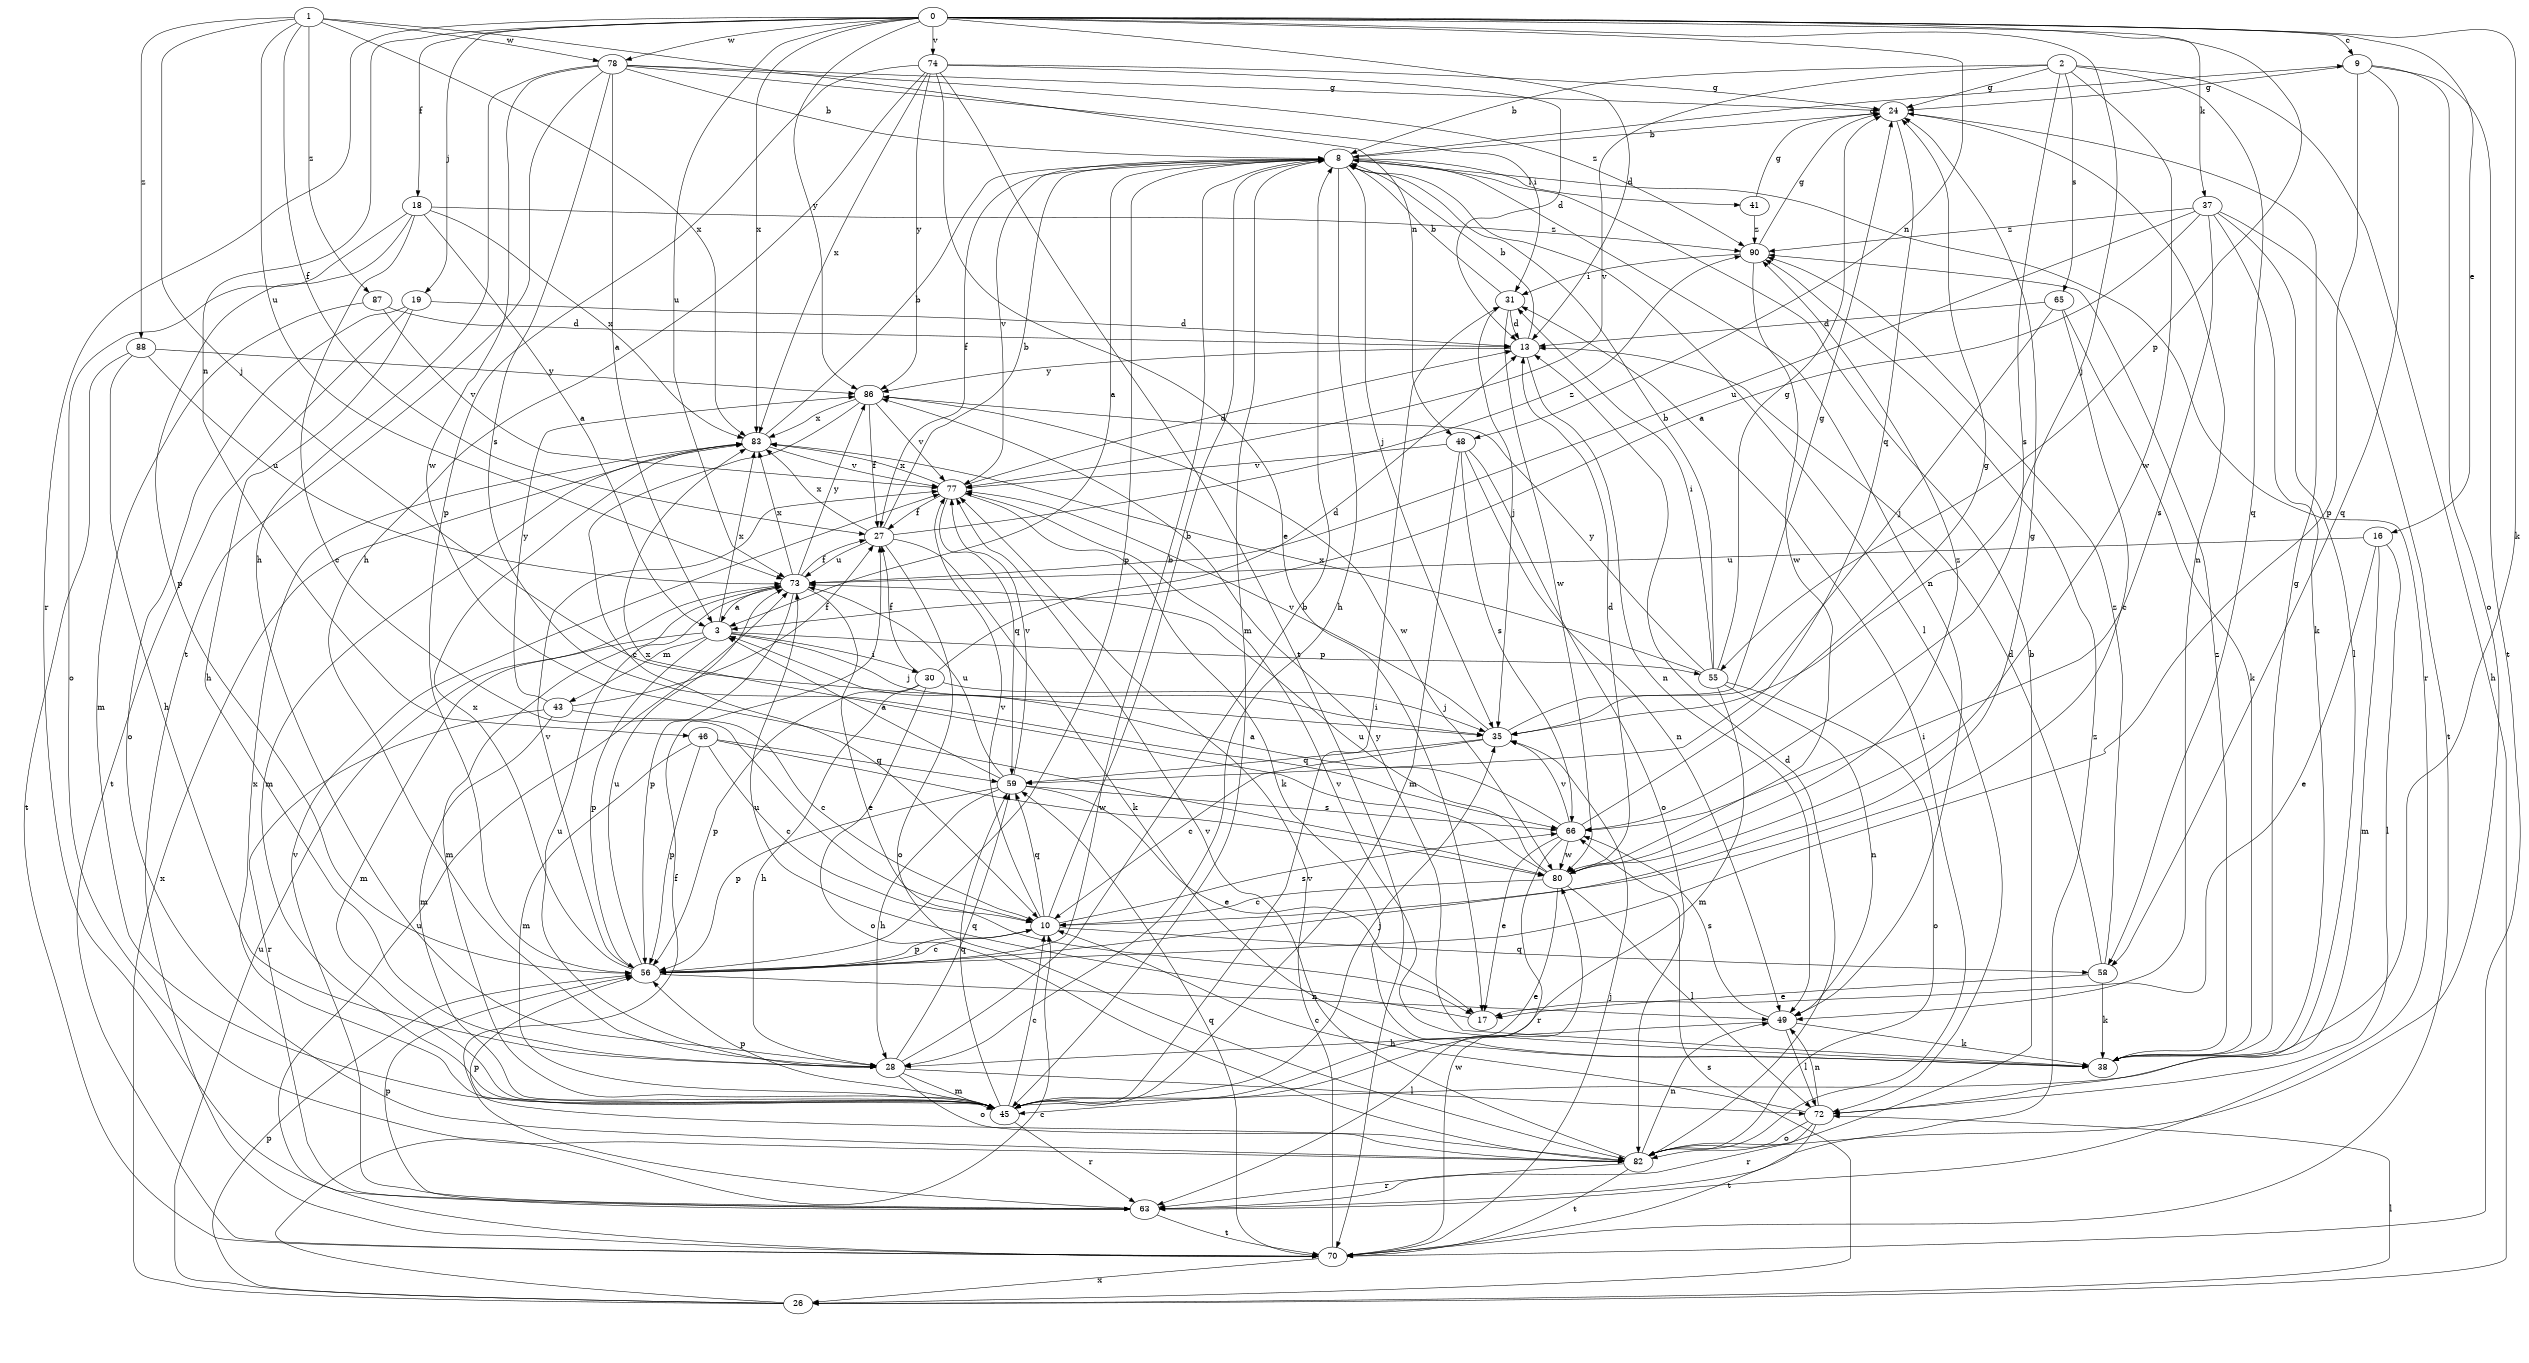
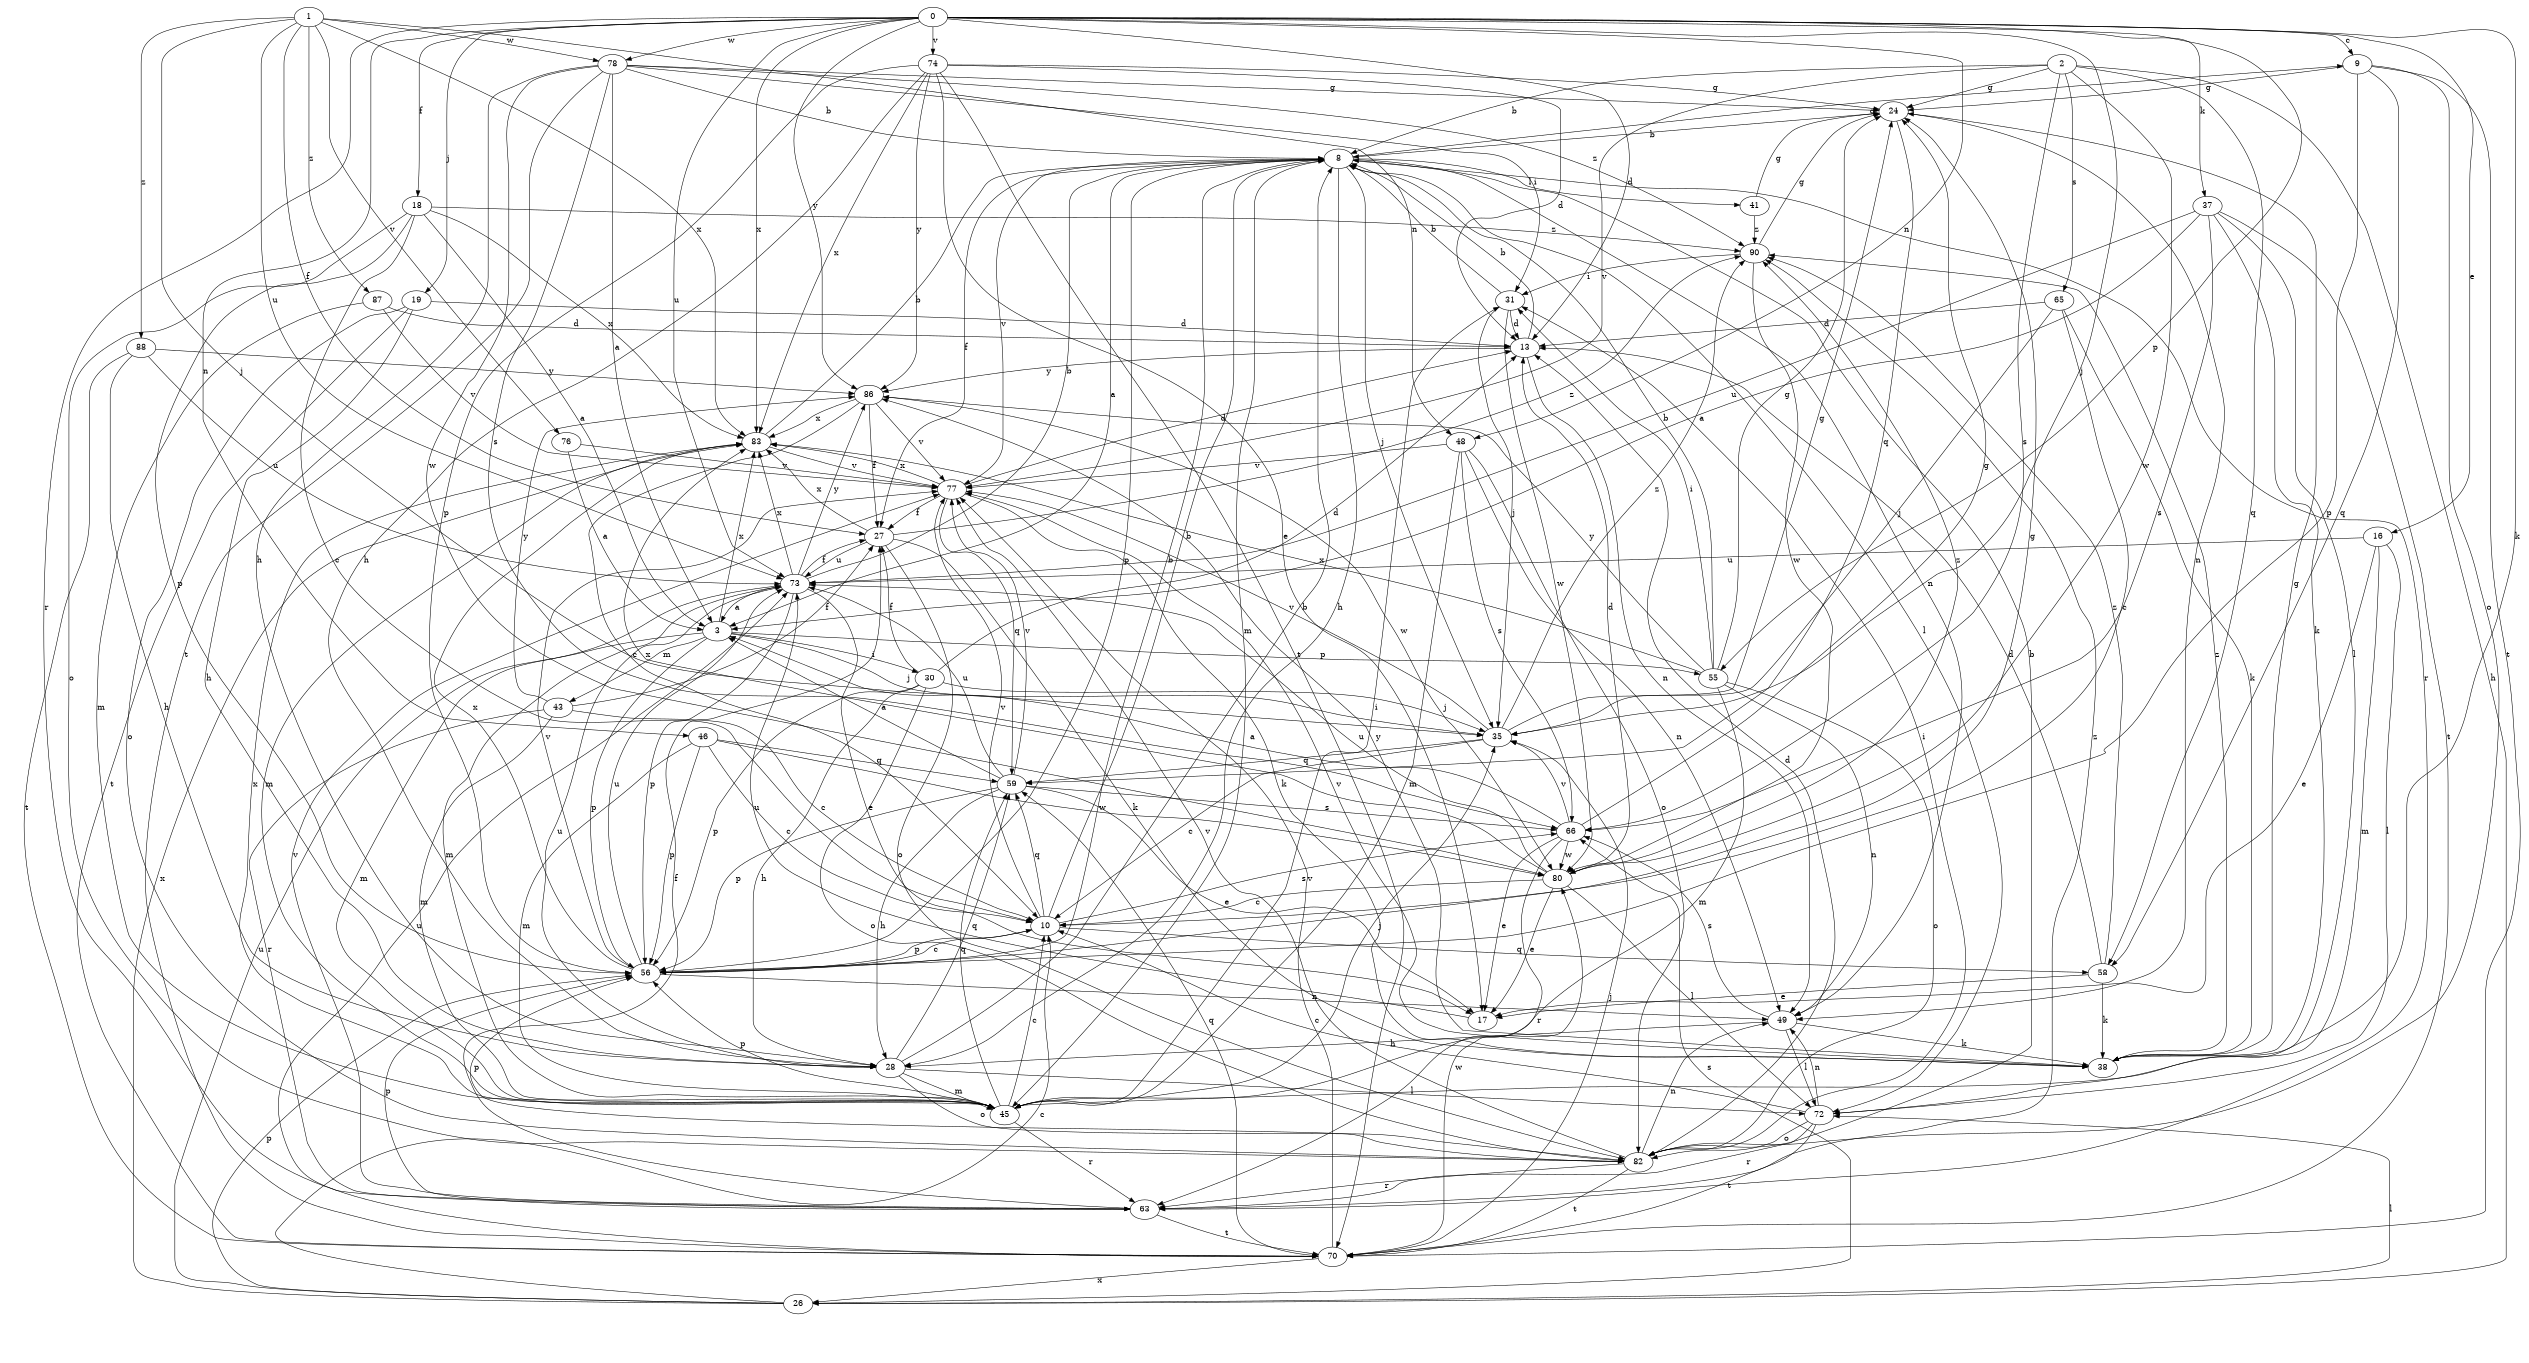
  strict digraph {
    0
    9
    13
    16
    18
    19
    35
    37
    38
    46
    48
    55
    63
    73
    74
    78
    83
    86
    24
    58
    56
    n22 [label=82]
    70
    8
    49
    45
    n27 [label=72]
    17
    3
    10
    90
    28
    77
    59
    66
    80
    31
    n38 [label=27]
    1
+   76
    87
    88
    2
    26
    65
    41
    30
    43
    0 -> 9 [label=c]
    0 -> 13 [label=d]
    0 -> 16 [label=e]
    0 -> 18 [label=f]
    0 -> 19 [label=j]
    0 -> 35 [label=j]
    0 -> 37 [label=k]
    0 -> 38 [label=k]
    0 -> 46 [label=n]
    0 -> 48 [label=n]
    0 -> 55 [label=p]
    0 -> 63 [label=r]
    0 -> 73 [label=u]
    0 -> 74 [label=v]
    0 -> 78 [label=w]
    0 -> 83 [label=x]
    0 -> 86 [label=y]
    9 -> 24 [label=g]
    9 -> 58 [label=q]
    9 -> 56 [label=p]
    9 -> n22 [label=o]
    9 -> 70 [label=t]
    13 -> 86 [label=y]
    13 -> 8 [label=b]
    13 -> 49 [label=n]
    16 -> 73 [label=u]
    16 -> 45 [label=m]
    16 -> n27 [label=l]
    16 -> 17 [label=e]
    18 -> 83 [label=x]
    18 -> 56 [label=p]
    18 -> n22 [label=o]
    18 -> 3 [label=a]
    18 -> 10 [label=c]
    18 -> 90 [label=z]
    19 -> 13 [label=d]
    19 -> n22 [label=o]
    19 -> 70 [label=t]
    19 -> 28 [label=h]
    35 -> 24 [label=g]
    35 -> 10 [label=c]
-   37 -> 90 [label=z]
+   35 -> 90 [label=z]
    35 -> 77 [label=v]
    35 -> 59 [label=q]
    37 -> 38 [label=k]
    37 -> 73 [label=u]
    37 -> 70 [label=t]
    37 -> n27 [label=l]
    37 -> 3 [label=a]
    37 -> 66 [label=s]
    38 -> 86 [label=y]
    38 -> 24 [label=g]
    38 -> 90 [label=z]
    38 -> 77 [label=v]
    46 -> 56 [label=p]
    46 -> 45 [label=m]
    46 -> 10 [label=c]
    46 -> 59 [label=q]
    46 -> 80 [label=w]
    48 -> n22 [label=o]
    48 -> 49 [label=n]
    48 -> 45 [label=m]
    48 -> 77 [label=v]
    48 -> 66 [label=s]
    55 -> 83 [label=x]
    55 -> 86 [label=y]
    55 -> 24 [label=g]
    55 -> n22 [label=o]
    55 -> 8 [label=b]
    55 -> 49 [label=n]
    55 -> 45 [label=m]
    55 -> 31 [label=i]
    63 -> 56 [label=p]
    63 -> 70 [label=t]
    63 -> 90 [label=z]
    63 -> 77 [label=v]
    63 -> n38 [label=f]
    73 -> 83 [label=x]
    73 -> 86 [label=y]
    73 -> 56 [label=p]
    73 -> 45 [label=m]
    73 -> 17 [label=e]
    73 -> 3 [label=a]
    73 -> n38 [label=f]
    74 -> 13 [label=d]
    74 -> 83 [label=x]
    74 -> 86 [label=y]
    74 -> 24 [label=g]
    74 -> 56 [label=p]
    74 -> 70 [label=t]
    74 -> 17 [label=e]
    74 -> 28 [label=h]
    78 -> 24 [label=g]
    78 -> 70 [label=t]
    78 -> 8 [label=b]
    78 -> 3 [label=a]
    78 -> 90 [label=z]
    78 -> 28 [label=h]
    78 -> 66 [label=s]
    78 -> 80 [label=w]
    78 -> 31 [label=i]
    83 -> 8 [label=b]
    83 -> 45 [label=m]
    83 -> 77 [label=v]
    86 -> 83 [label=x]
    86 -> 10 [label=c]
    86 -> 77 [label=v]
    86 -> 80 [label=w]
    86 -> n38 [label=f]
    24 -> 8 [label=b]
    24 -> 49 [label=n]
    24 -> 59 [label=q]
    58 -> 13 [label=d]
    58 -> 38 [label=k]
    58 -> 17 [label=e]
    58 -> 90 [label=z]
    56 -> 73 [label=u]
    56 -> 83 [label=x]
    56 -> 24 [label=g]
    56 -> 8 [label=b]
    56 -> 49 [label=n]
    56 -> 10 [label=c]
    56 -> 77 [label=v]
    n22 -> 13 [label=d]
    n22 -> 63 [label=r]
    n22 -> 56 [label=p]
    n22 -> 70 [label=t]
    n22 -> 8 [label=b]
    n22 -> 49 [label=n]
    n22 -> 77 [label=v]
    n22 -> 31 [label=i]
    70 -> 35 [label=j]
    70 -> 73 [label=u]
    70 -> 77 [label=v]
    70 -> 59 [label=q]
    70 -> 80 [label=w]
    70 -> 26 [label=x]
    8 -> 9 [label=c]
    8 -> 35 [label=j]
    8 -> 63 [label=r]
    8 -> 56 [label=p]
    8 -> 49 [label=n]
    8 -> 45 [label=m]
    8 -> n27 [label=l]
    8 -> 3 [label=a]
    8 -> 28 [label=h]
    8 -> 77 [label=v]
    8 -> n38 [label=f]
    8 -> 41 [label=l]
    49 -> 38 [label=k]
    49 -> n27 [label=l]
    49 -> 28 [label=h]
    49 -> 66 [label=s]
    45 -> 35 [label=j]
    45 -> 63 [label=r]
    45 -> 83 [label=x]
    45 -> 56 [label=p]
    45 -> 10 [label=c]
    45 -> 59 [label=q]
    45 -> 31 [label=i]
    n27 -> 63 [label=r]
    n27 -> n22 [label=o]
    n27 -> 70 [label=t]
    n27 -> 49 [label=n]
    n27 -> 10 [label=c]
    17 -> 73 [label=u]
    3 -> 35 [label=j]
    3 -> 55 [label=p]
    3 -> 83 [label=x]
    3 -> 56 [label=p]
    3 -> 45 [label=m]
    3 -> 30 [label=i]
    3 -> 43 [label=m]
    10 -> 58 [label=q]
    10 -> 56 [label=p]
    10 -> 8 [label=b]
    10 -> 77 [label=v]
    10 -> 59 [label=q]
    10 -> 66 [label=s]
    90 -> 24 [label=g]
    90 -> 80 [label=w]
    90 -> 31 [label=i]
    28 -> 73 [label=u]
    28 -> n22 [label=o]
    28 -> 8 [label=b]
    28 -> 45 [label=m]
    28 -> n27 [label=l]
    28 -> 59 [label=q]
    77 -> 13 [label=d]
    77 -> 38 [label=k]
    77 -> 83 [label=x]
    77 -> 59 [label=q]
    77 -> n38 [label=f]
    59 -> 73 [label=u]
    59 -> 56 [label=p]
    59 -> 17 [label=e]
    59 -> 3 [label=a]
    59 -> 28 [label=h]
    59 -> 77 [label=v]
    59 -> 66 [label=s]
    66 -> 35 [label=v]
    66 -> 63 [label=r]
    66 -> 24 [label=g]
    66 -> 17 [label=e]
    66 -> 3 [label=a]
    66 -> 80 [label=w]
    80 -> 13 [label=d]
    80 -> 73 [label=u]
    80 -> 83 [label=x]
    80 -> n27 [label=l]
-   80 -> 45 [label=e]
+   80 -> 17 [label=e]
    80 -> 10 [label=c]
    80 -> 90 [label=z]
    31 -> 13 [label=d]
    31 -> 35 [label=j]
    31 -> 8 [label=b]
    31 -> 80 [label=w]
    n38 -> 38 [label=k]
    n38 -> 73 [label=u]
    n38 -> 83 [label=x]
    n38 -> n22 [label=o]
-   n38 -> 8 [label=b]
+   73 -> 8 [label=b]
    n38 -> 90 [label=z]
    1 -> 35 [label=j]
    1 -> 48 [label=n]
    1 -> 73 [label=u]
    1 -> 78 [label=w]
    1 -> 83 [label=x]
    1 -> n38 [label=f]
+   1 -> 76 [label=v]
    1 -> 87 [label=z]
    1 -> 88 [label=z]
+   76 -> 3 [label=a]
+   76 -> 77 [label=v]
    87 -> 13 [label=d]
    87 -> 45 [label=m]
    87 -> 77 [label=v]
    88 -> 73 [label=u]
    88 -> 86 [label=y]
    88 -> 70 [label=t]
    88 -> 28 [label=h]
    2 -> 24 [label=g]
    2 -> 58 [label=q]
    2 -> 8 [label=b]
    2 -> 77 [label=v]
    2 -> 66 [label=s]
    2 -> 80 [label=w]
    2 -> 26 [label=h]
    2 -> 65 [label=s]
    26 -> 73 [label=u]
    26 -> 83 [label=x]
    26 -> 56 [label=p]
    26 -> n27 [label=l]
    26 -> 10 [label=c]
    26 -> 66 [label=s]
    65 -> 13 [label=d]
    65 -> 35 [label=j]
    65 -> 38 [label=k]
    65 -> 10 [label=c]
    41 -> 24 [label=g]
    41 -> 90 [label=z]
    30 -> 13 [label=d]
    30 -> 35 [label=j]
    30 -> 56 [label=p]
    30 -> n22 [label=o]
    30 -> 28 [label=h]
    30 -> n38 [label=f]
    43 -> 63 [label=r]
    43 -> 86 [label=y]
    43 -> 45 [label=m]
    43 -> 10 [label=c]
    43 -> n38 [label=f]
  }
